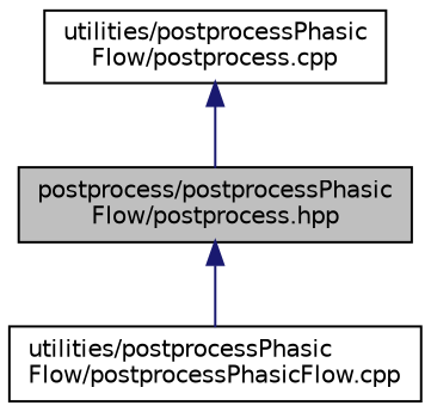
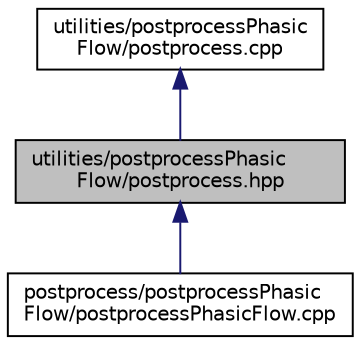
  digraph {
    node [color=black fillcolor=white fontname=Helvetica fontsize=10 shape=record style=filled]
    edge [color=midnightblue dir=back fontname=Helvetica fontsize=10 labelfontname=Helvetica labelfontsize=10 style=solid]
-   n1 [fillcolor=grey75 fontcolor=black height=0.2 label="postprocess/postprocessPhasic\lFlow/postprocess.hpp" width=0.4]
-   n2 [height=0.2 label="utilities/postprocessPhasic\lFlow/postprocessPhasicFlow.cpp" width=0.4]
+   n1 [fillcolor=grey75 fontcolor=black height=0.2 label="utilities/postprocessPhasic\lFlow/postprocess.hpp" width=0.4]
+   n2 [height=0.2 label="postprocess/postprocessPhasic\lFlow/postprocessPhasicFlow.cpp" width=0.4]
    n3 [height=0.2 label="utilities/postprocessPhasic\lFlow/postprocess.cpp" width=0.4]
    n1 -> n2
    n3 -> n1
  }
